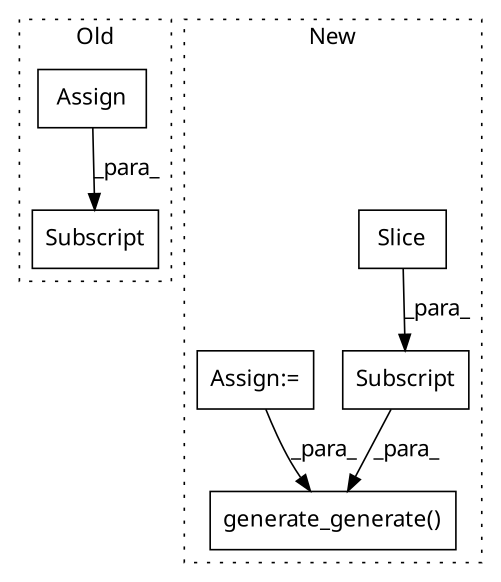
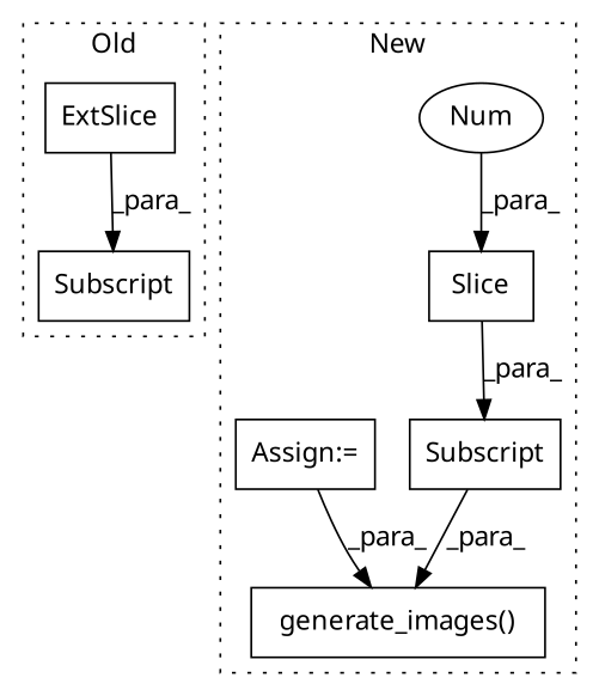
  digraph {
    fontname="Noto Sans"
    node [a=63 fontname="Noto Sans" l=3 shape=box]
    edge [fontname="Noto Sans"]
-   n1 [a=85 label=Assign s=10383]
+   n1 [a=85 label=ExtSlice s=10383]
    n2 [l="26,0" label=Subscript s="10383,0"]
-   n3 [a=75 l="26,19" label="generate_generate()" s="11551,11585"]
+   n3 [a=75 l="26,19" label="generate_images()" s="11551,11585"]
    n4 [l="8,0" label=Subscript s="11577,0"]
    n5 [a=80 l=2 label=Slice s=11582]
+   n6 [a=76 l=1 label=Num s=11583 shape=ellipse]
    n7 [a=68 label="Assign:=" s=11548]
    subgraph cluster_1 {
      label=Old
      style=dotted
      n1
      n2
    }
    subgraph cluster_2 {
      label=New
      style=dotted
      n3
      n4
      n5
+     n6
      n7
    }
    n1 -> n2 [label=_para_]
    n4 -> n3 [label=_para_]
    n5 -> n4 [label=_para_]
+   n6 -> n5 [label=_para_]
    n7 -> n3 [label=_para_]
  }
